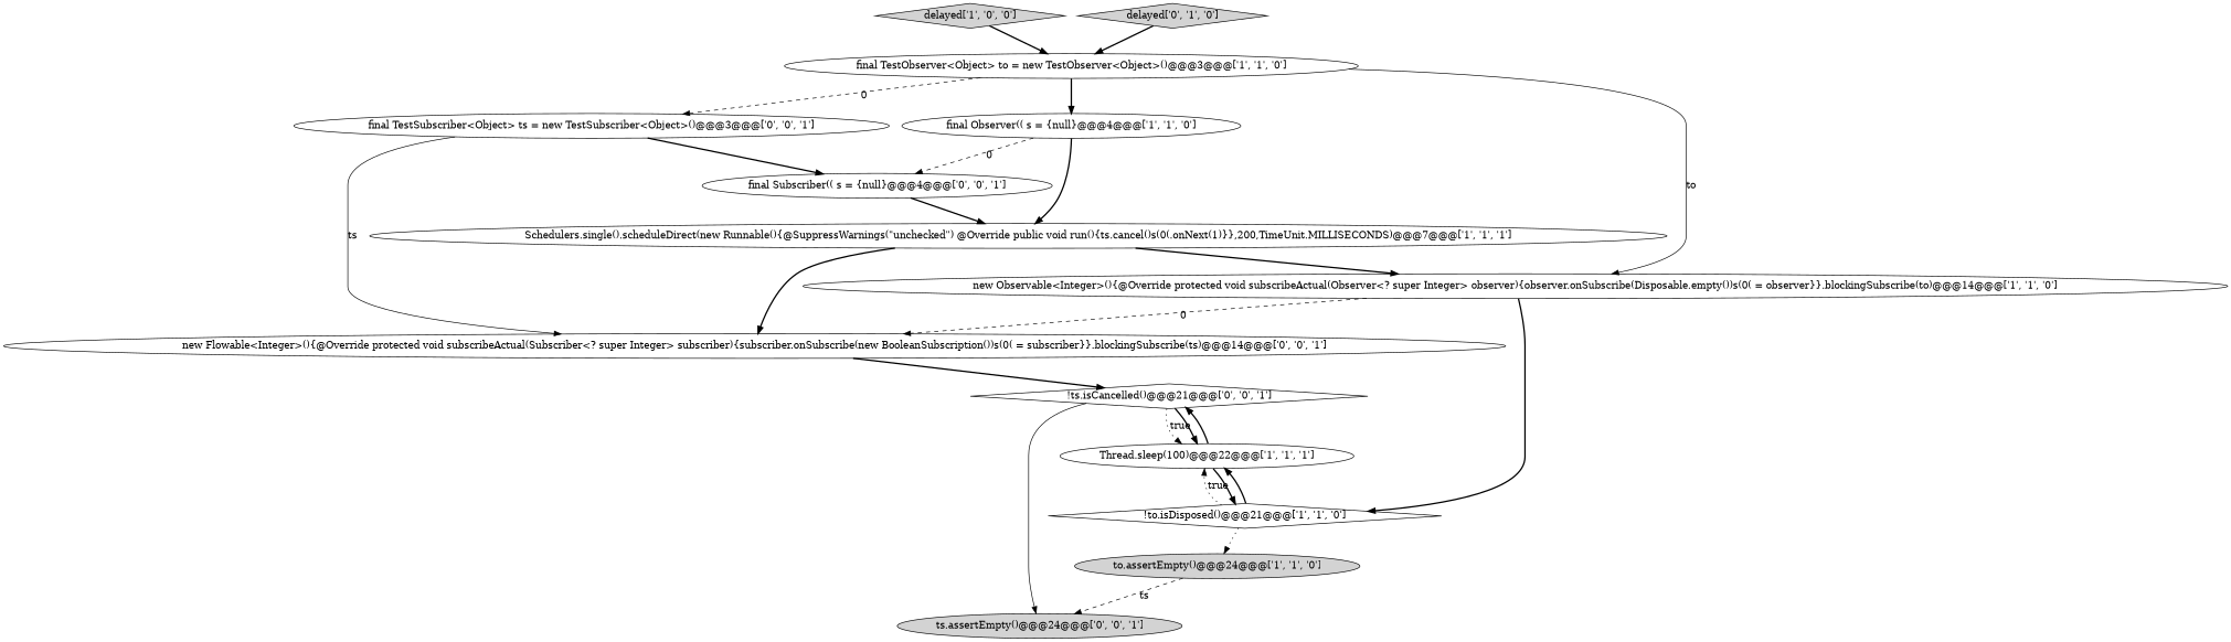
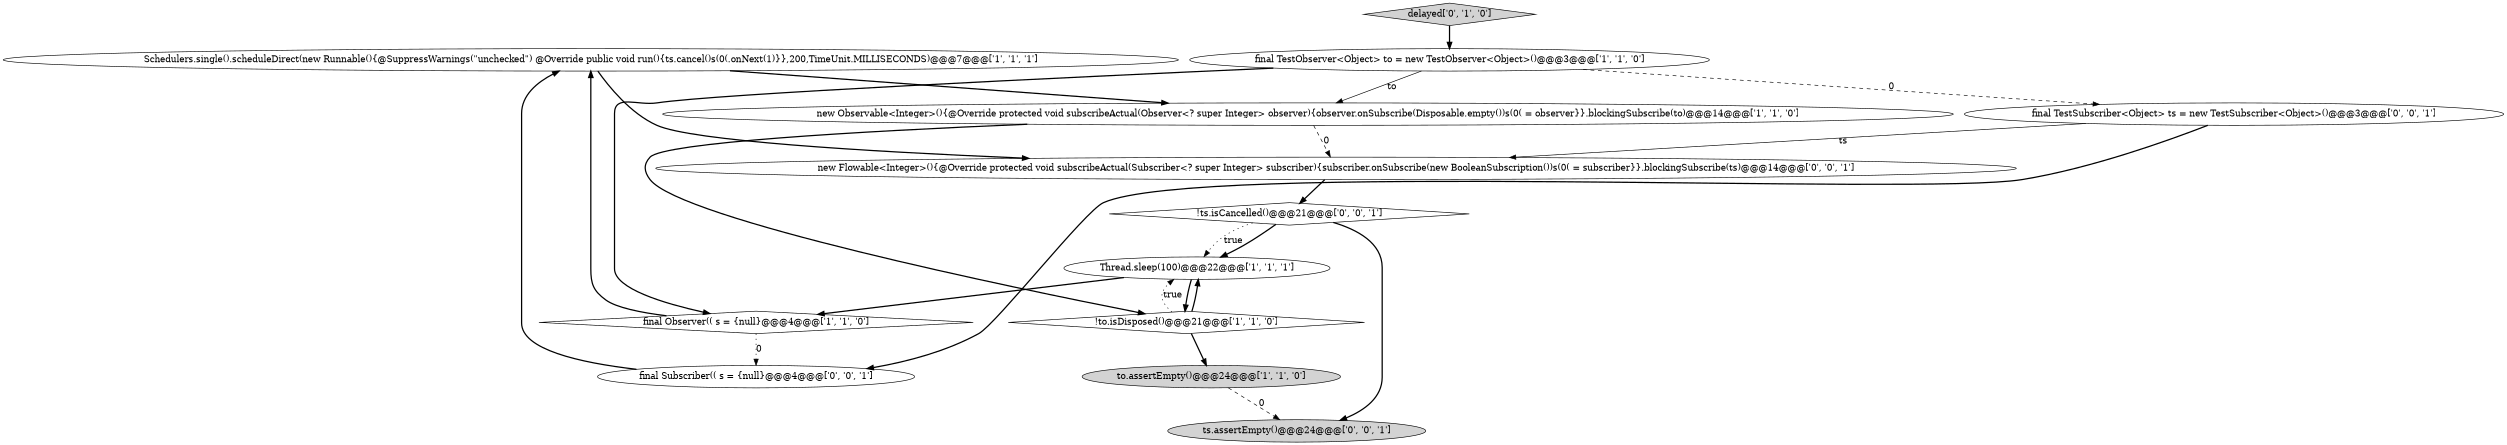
  digraph {
    node [fillcolor=white shape=ellipse style=filled]
    edge [style=bold]
    n1 [label="Schedulers.single().scheduleDirect(new Runnable(){@SuppressWarnings(\"unchecked\") @Override public void run(){ts.cancel()s(0(.onNext(1)}},200,TimeUnit.MILLISECONDS)@@@7@@@['1', '1', '1']"]
    n2 [label="new Flowable<Integer>(){@Override protected void subscribeActual(Subscriber<? super Integer> subscriber){subscriber.onSubscribe(new BooleanSubscription())s(0( = subscriber}}.blockingSubscribe(ts)@@@14@@@['0', '0', '1']"]
    n3 [label="new Observable<Integer>(){@Override protected void subscribeActual(Observer<? super Integer> observer){observer.onSubscribe(Disposable.empty())s(0( = observer}}.blockingSubscribe(to)@@@14@@@['1', '1', '0']"]
    n4 [label="!ts.isCancelled()@@@21@@@['0', '0', '1']" shape=diamond]
    n5 [label="!to.isDisposed()@@@21@@@['1', '1', '0']" shape=diamond]
    n6 [label="Thread.sleep(100)@@@22@@@['1', '1', '1']"]
    n7 [fillcolor=lightgray label="ts.assertEmpty()@@@24@@@['0', '0', '1']"]
    n8 [label="final TestSubscriber<Object> ts = new TestSubscriber<Object>()@@@3@@@['0', '0', '1']"]
    n9 [label="final Subscriber(( s = {null}@@@4@@@['0', '0', '1']"]
    n10 [fillcolor=lightgray label="to.assertEmpty()@@@24@@@['1', '1', '0']"]
-   n11 [fillcolor=lightgray label="delayed['1', '0', '0']" shape=diamond]
    n12 [label="final TestObserver<Object> to = new TestObserver<Object>()@@@3@@@['1', '1', '0']"]
-   n13 [label="final Observer(( s = {null}@@@4@@@['1', '1', '0']"]
+   n13 [label="final Observer(( s = {null}@@@4@@@['1', '1', '0']" shape=diamond]
    n14 [fillcolor=lightgray label="delayed['0', '1', '0']" shape=diamond]
    n1 -> n2
    n1 -> n3
    n2 -> n4
    n3 -> n2 [label=0 style=dashed]
    n3 -> n5
    n4 -> n6 [label=true style=dotted]
    n4 -> n6
-   n4 -> n7 [style=solid]
+   n4 -> n7
    n5 -> n6 [label=true style=dotted]
    n5 -> n6
-   n5 -> n10 [style=dotted]
-   n6 -> n4
+   n5 -> n10
+   n6 -> n13
    n6 -> n5
    n8 -> n2 [label=ts style=solid]
    n8 -> n9
    n9 -> n1
-   n10 -> n7 [label=ts style=dashed]
-   n11 -> n12
+   n10 -> n7 [label=0 style=dashed]
    n12 -> n3 [label=to style=solid]
    n12 -> n8 [label=0 style=dashed]
    n12 -> n13
    n13 -> n1
-   n13 -> n9 [label=0 style=dashed]
+   n13 -> n9 [label=0 style=dotted]
    n14 -> n12
  }
